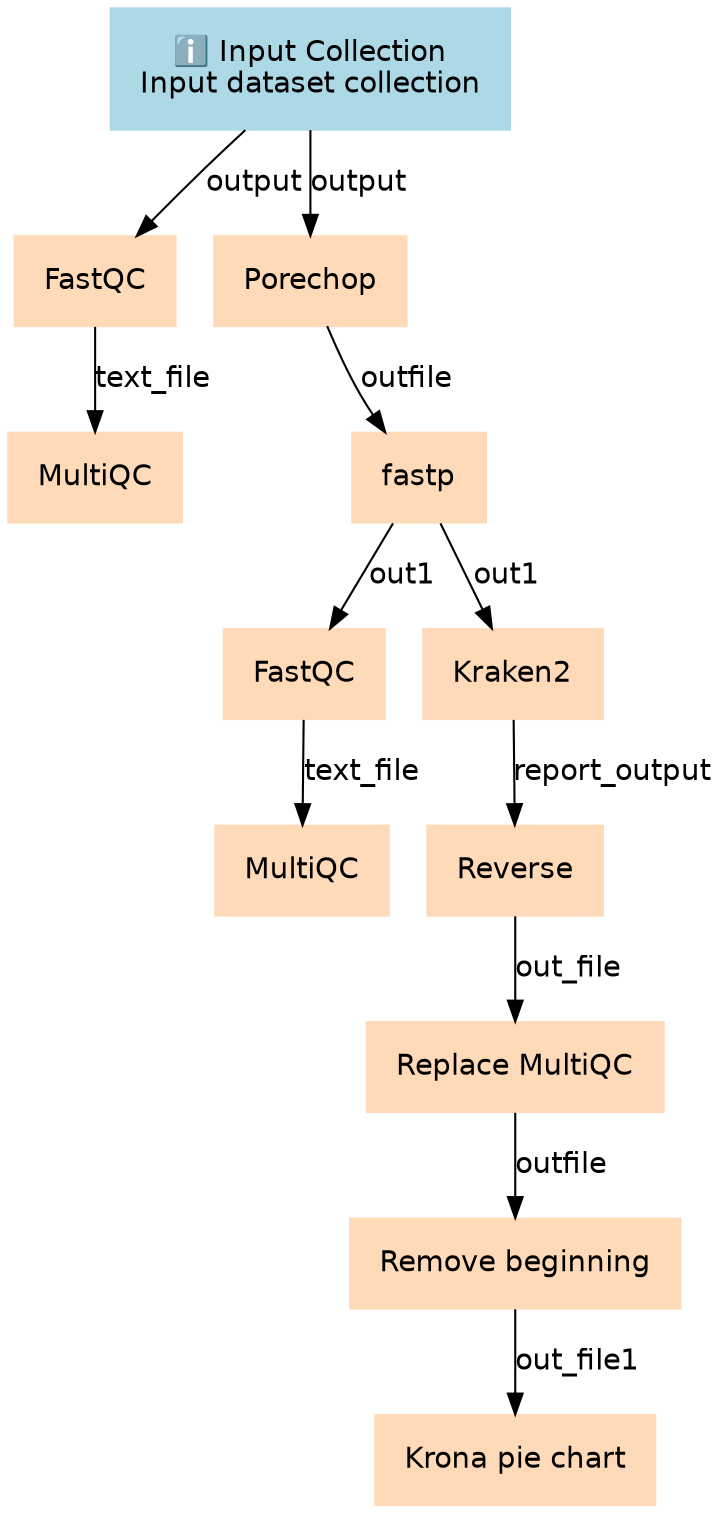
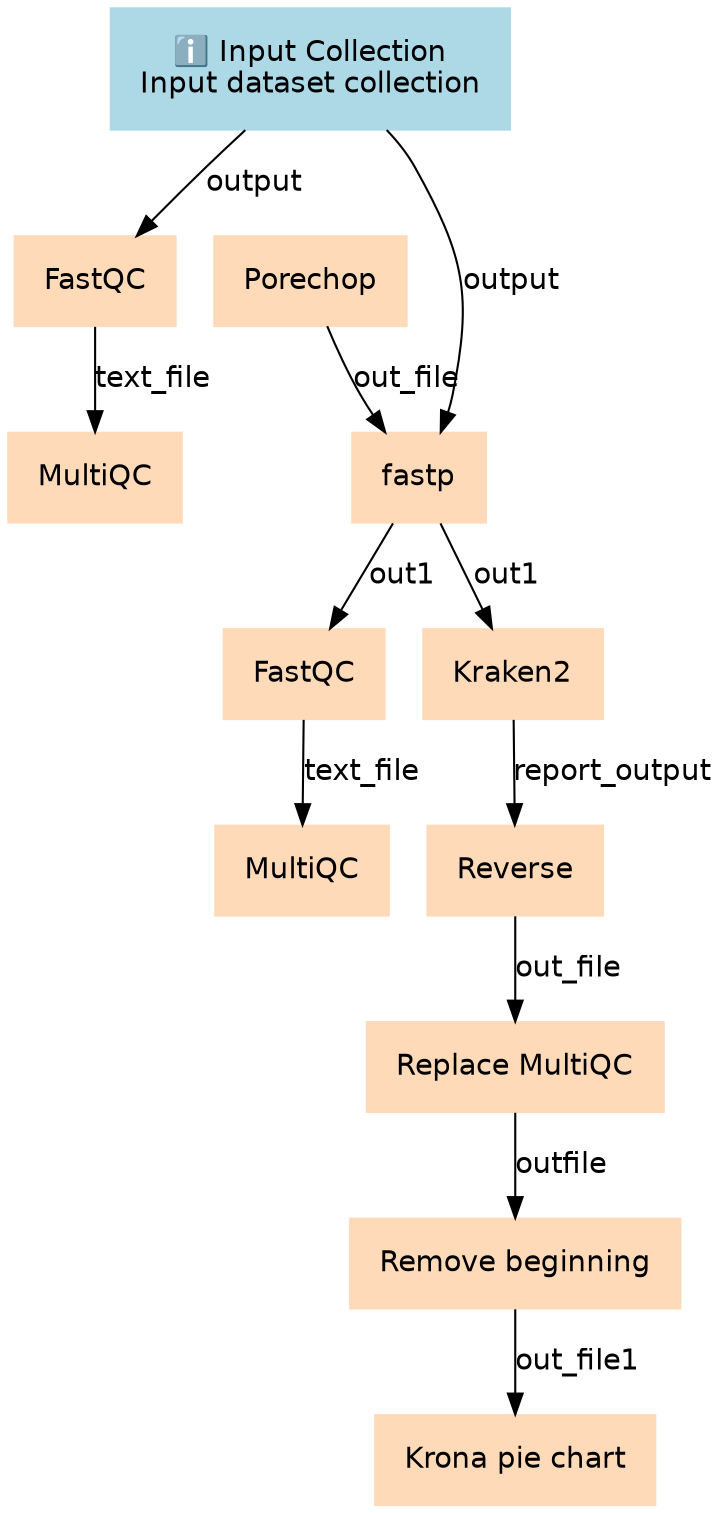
  digraph {
    fontname="DejaVu Sans"
    node [color=peachpuff fontname="DejaVu Sans" margin="0.2,0.2" shape=box style=filled]
    edge [fontname="DejaVu Sans"]
    n1 [color=lightblue label="ℹ️ Input Collection\nInput dataset collection"]
    n2 [label=FastQC]
    n3 [label=Porechop]
    n4 [label=MultiQC]
    n5 [label=fastp]
    n6 [label=FastQC]
    n7 [label=Kraken2]
    n8 [label=MultiQC]
    n9 [label=Reverse]
    n10 [label="Replace MultiQC"]
    n11 [label="Remove beginning"]
    n12 [label="Krona pie chart"]
    n1 -> n2 [label=output]
-   n1 -> n3 [label=output]
+   n1 -> n5 [label=output]
    n2 -> n4 [label=text_file]
-   n3 -> n5 [label=outfile]
+   n3 -> n5 [label=out_file]
    n5 -> n6 [label=out1]
    n5 -> n7 [label=out1]
    n6 -> n8 [label=text_file]
    n7 -> n9 [label=report_output]
    n9 -> n10 [label=out_file]
    n10 -> n11 [label=outfile]
    n11 -> n12 [label=out_file1]
  }
